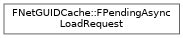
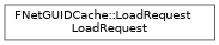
  digraph {
    rankdir=LR
-   n1 [color=grey40 fillcolor=white fontname=Helvetica fontsize=10 height=0.2 label="FNetGUIDCache::FPendingAsync\lLoadRequest" shape=box style=filled width=0.4]
+   n1 [color=grey40 fillcolor=white fontname=Helvetica fontsize=10 height=0.2 label="FNetGUIDCache::LoadRequest\lLoadRequest" shape=box style=filled width=0.4]
  }
